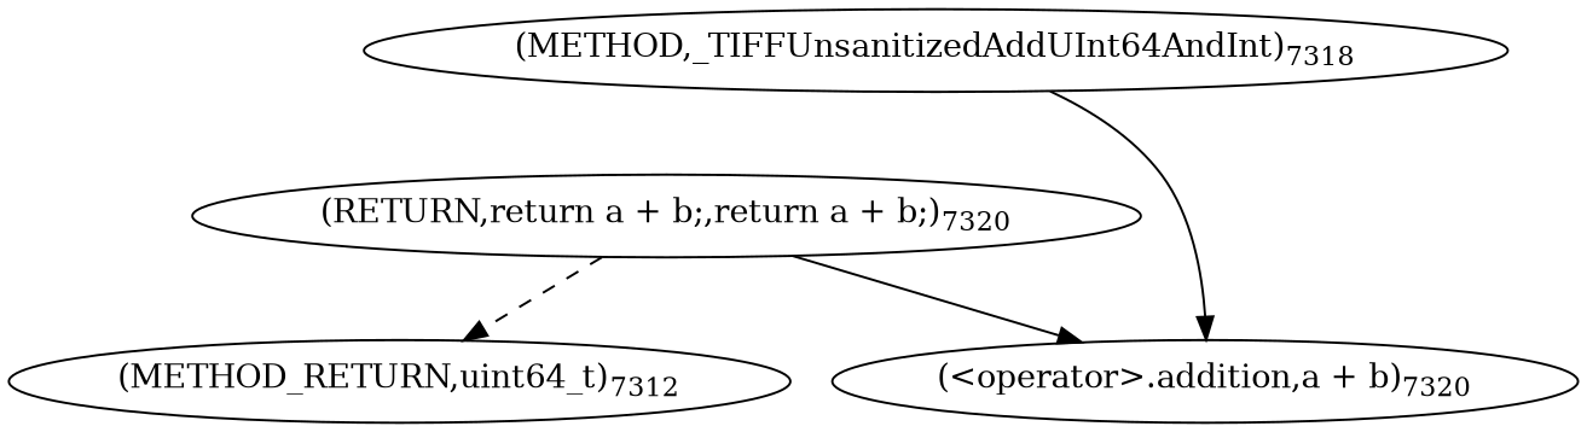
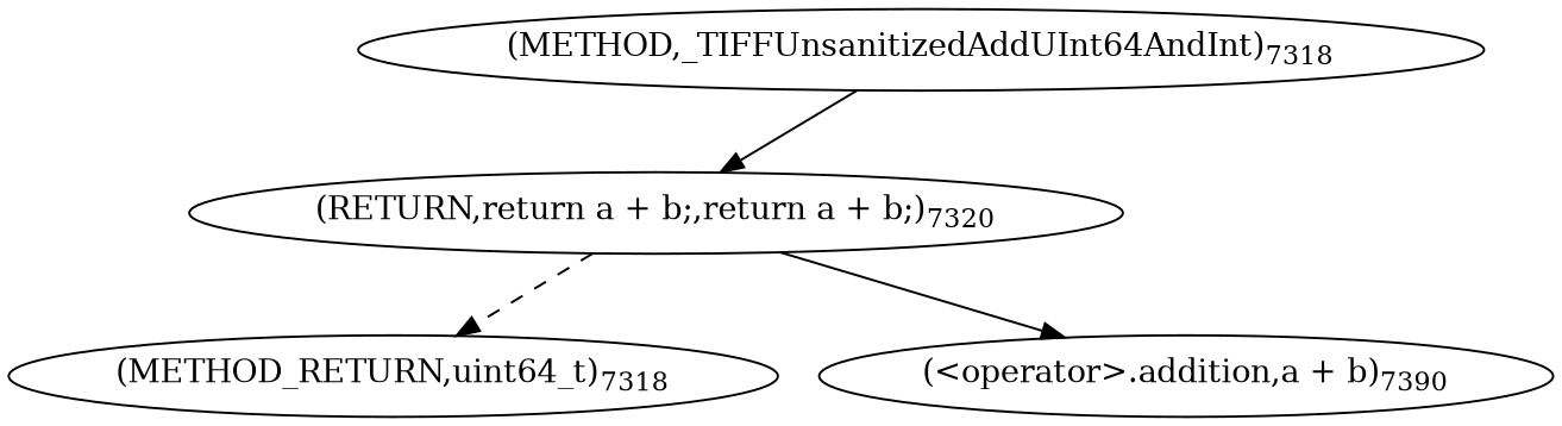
  digraph {
    fontname="DejaVu Serif"
    node [fontname="DejaVu Serif"]
    edge [fontname="DejaVu Serif" style=solid]
    n1 [label=<(RETURN,return a + b;,return a + b;)<SUB>7320</SUB>>]
-   n2 [label=<(METHOD_RETURN,uint64_t)<SUB>7312</SUB>>]
-   n3 [label=<(&lt;operator&gt;.addition,a + b)<SUB>7320</SUB>>]
+   n2 [label=<(METHOD_RETURN,uint64_t)<SUB>7318</SUB>>]
+   n3 [label=<(&lt;operator&gt;.addition,a + b)<SUB>7390</SUB>>]
    n4 [label=<(METHOD,_TIFFUnsanitizedAddUInt64AndInt)<SUB>7318</SUB>>]
    n1 -> n2 [style=dashed]
    n1 -> n3
-   n4 -> n3
+   n4 -> n1
  }
